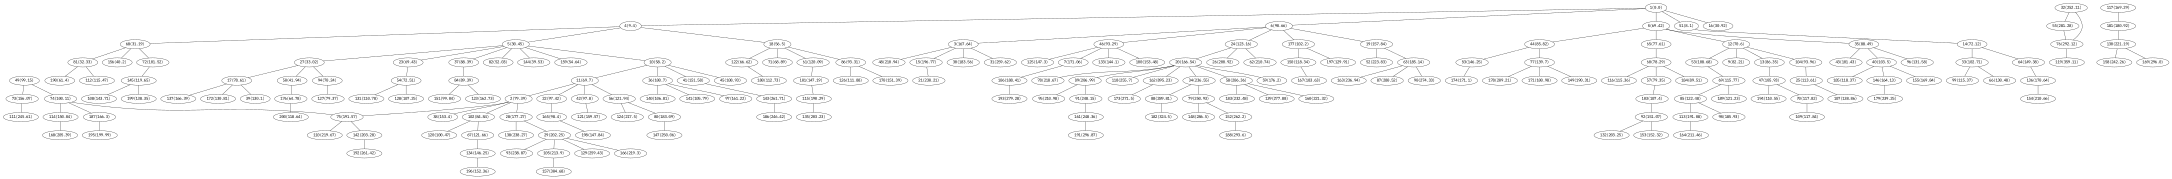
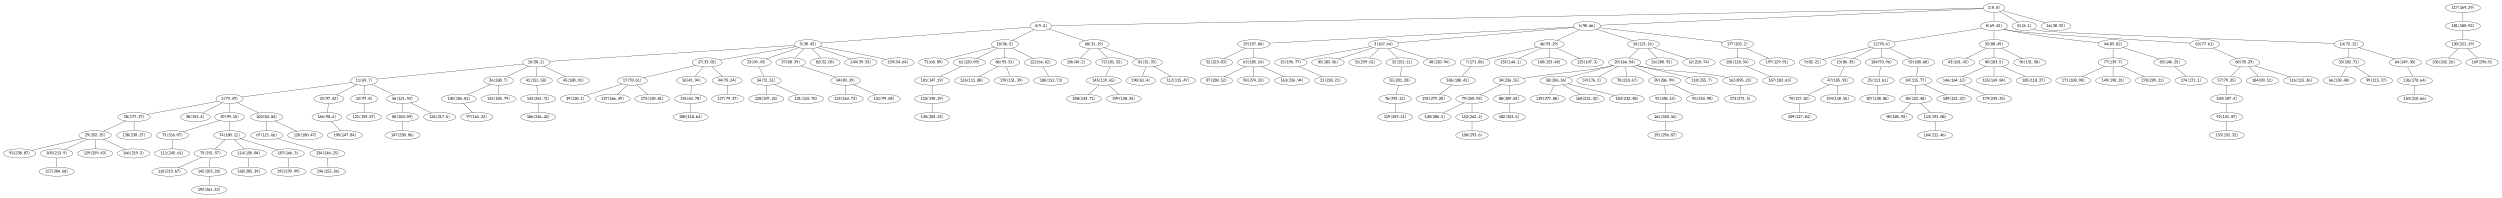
  graph {
    fontname="IBM Plex Mono"
    node [fontname="IBM Plex Mono"]
    edge [fontname="IBM Plex Mono"]
    n1 [label="1(0.0)"]
    n2 [label="4(9.4)"]
    n3 [label="6(90.66)"]
    n4 [label="8(69.42)"]
    n5 [label="51(8.1)"]
    n6 [label="16(30.92)"]
    n7 [label="5(30.45)"]
    n8 [label="18(56.5)"]
    n9 [label="68(31.19)"]
    n10 [label="19(157.84)"]
    n11 [label="3(167.64)"]
    n12 [label="46(93.29)"]
    n13 [label="24(123.16)"]
    n14 [label="177(102.2)"]
    n15 [label="12(70.6)"]
    n16 [label="35(88.49)"]
    n17 [label="44(85.82)"]
    n18 [label="65(77.61)"]
    n19 [label="14(72.12)"]
    n20 [label="10(58.2)"]
    n21 [label="27(33.02)"]
    n22 [label="23(69.43)"]
    n23 [label="37(88.39)"]
    n24 [label="82(52.03)"]
    n25 [label="144(39.53)"]
    n26 [label="159(54.64)"]
    n27 [label="71(68.89)"]
    n28 [label="61(120.09)"]
    n29 [label="86(93.31)"]
    n30 [label="122(66.62)"]
    n31 [label="156(40.2)"]
    n32 [label="72(101.52)"]
    n33 [label="81(32.33)"]
    n34 [label="52(223.83)"]
    n35 [label="63(185.14)"]
    n36 [label="15(196.77)"]
    n37 [label="30(183.56)"]
    n38 [label="31(259.62)"]
    n39 [label="32(252.11)"]
    n40 [label="48(210.94)"]
    n41 [label="7(171.06)"]
    n42 [label="133(144.1)"]
    n43 [label="100(153.48)"]
    n44 [label="125(147.3)"]
    n45 [label="20(166.54)"]
    n46 [label="26(200.92)"]
    n47 [label="62(210.74)"]
    n48 [label="150(118.34)"]
    n49 [label="197(129.91)"]
    n50 [label="9(82.21)"]
    n51 [label="13(86.35)"]
    n52 [label="104(93.96)"]
    n53 [label="53(108.68)"]
    n54 [label="43(101.43)"]
    n55 [label="40(103.5)"]
    n56 [label="96(131.58)"]
    n57 [label="77(139.7)"]
    n58 [label="83(146.25)"]
    n59 [label="60(78.29)"]
    n60 [label="33(102.71)"]
    n61 [label="64(149.38)"]
    n62 [label="66(130.48)"]
    n63 [label="99(115.37)"]
    n64 [label="136(170.64)"]
    n65 [label="11(69.7)"]
    n66 [label="2(79.39)"]
    n67 [label="22(97.42)"]
    n68 [label="42(97.8)"]
    n69 [label="56(121.94)"]
    n70 [label="28(177.27)"]
    n71 [label="38(153.4)"]
    n72 [label="49(99.15)"]
    n73 [label="102(84.84)"]
    n74 [label="165(98.4)"]
    n75 [label="121(159.57)"]
    n76 [label="80(183.09)"]
    n77 [label="124(217.5)"]
    n78 [label="29(202.25)"]
    n79 [label="138(238.27)"]
    n80 [label="73(156.07)"]
    n81 [label="74(100.11)"]
    n82 [label="67(121.66)"]
    n83 [label="120(100.47)"]
    n84 [label="36(100.7)"]
    n85 [label="41(151.58)"]
    n86 [label="45(108.93)"]
    n87 [label="17(78.61)"]
    n88 [label="50(41.94)"]
    n89 [label="94(70.24)"]
    n90 [label="54(72.51)"]
    n91 [label="84(89.39)"]
    n92 [label="101(147.19)"]
    n93 [label="126(111.88)"]
    n94 [label="170(151.39)"]
    n95 [label="180(112.73)"]
    n96 [label="145(119.65)"]
    n97 [label="190(61.4)"]
    n98 [label="112(115.47)"]
    n99 [label="97(161.22)"]
    n100 [label="140(106.81)"]
    n101 [label="141(105.79)"]
    n102 [label="143(261.71)"]
    n103 [label="39(130.1)"]
    n104 [label="137(166.39)"]
    n105 [label="172(130.81)"]
    n106 [label="176(64.78)"]
    n107 [label="127(79.37)"]
    n108 [label="128(107.25)"]
    n109 [label="131(110.78)"]
    n110 [label="123(162.73)"]
    n111 [label="151(99.04)"]
    n112 [label="200(118.64)"]
    n113 [label="108(143.71)"]
    n114 [label="199(138.35)"]
    n115 [label="115(190.29)"]
    n116 [label="117(169.29)"]
    n117 [label="181(180.92)"]
    n118 [label="186(246.42)"]
    n119 [label="47(105.93)"]
    n120 [label="25(113.61)"]
    n121 [label="69(115.77)"]
    n122 [label="70(117.82)"]
    n123 [label="194(110.55)"]
    n124 [label="146(164.13)"]
    n125 [label="155(169.84)"]
    n126 [label="185(118.37)"]
    n127 [label="171(100.98)"]
    n128 [label="149(190.31)"]
    n129 [label="178(209.21)"]
    n130 [label="174(171.1)"]
    n131 [label="57(79.35)"]
    n132 [label="184(89.51)"]
    n133 [label="116(115.36)"]
    n134 [label="103(107.4)"]
    n135 [label="92(151.07)"]
    n136 [label="198(147.84)"]
    n137 [label="147(250.06)"]
    n138 [label="107(138.86)"]
    n139 [label="85(122.48)"]
    n140 [label="189(121.23)"]
    n141 [label="154(210.66)"]
    n142 [label="153(152.32)"]
-   n143 [label="132(203.25)"]
    n144 [label="93(238.87)"]
    n145 [label="105(213.9)"]
    n146 [label="129(259.43)"]
    n147 [label="166(219.3)"]
    n148 [label="111(245.61)"]
    n149 [label="75(191.57)"]
    n150 [label="114(150.04)"]
    n151 [label="187(166.3)"]
    n152 [label="134(146.25)"]
    n153 [label="196(152.36)"]
    n154 [label="87(280.52)"]
    n155 [label="90(274.33)"]
    n156 [label="163(236.94)"]
    n157 [label="109(117.84)"]
    n158 [label="98(185.93)"]
    n159 [label="113(191.08)"]
    n160 [label="179(239.25)"]
    n161 [label="21(230.21)"]
    n162 [label="55(281.28)"]
    n163 [label="106(188.41)"]
    n164 [label="193(279.28)"]
    n165 [label="34(236.55)"]
    n166 [label="58(206.36)"]
    n167 [label="59(176.2)"]
    n168 [label="78(218.67)"]
    n169 [label="89(206.99)"]
    n170 [label="118(255.7)"]
    n171 [label="162(895.23)"]
    n172 [label="79(250.93)"]
    n173 [label="88(289.81)"]
    n174 [label="139(277.88)"]
    n175 [label="160(221.32)"]
    n176 [label="183(232.48)"]
    n177 [label="91(248.15)"]
    n178 [label="95(210.98)"]
    n179 [label="173(271.5)"]
    n180 [label="167(183.63)"]
    n181 [label="135(203.23)"]
    n182 [label="130(221.19)"]
    n183 [label="110(219.67)"]
    n184 [label="142(203.28)"]
    n185 [label="168(205.39)"]
    n186 [label="195(199.99)"]
    n187 [label="192(261.42)"]
    n188 [label="164(211.46)"]
    n189 [label="148(286.5)"]
    n190 [label="152(262.2)"]
    n191 [label="182(324.5)"]
    n192 [label="161(248.36)"]
    n193 [label="157(304.68)"]
    n194 [label="76(292.12)"]
    n195 [label="158(242.26)"]
    n196 [label="169(296.0)"]
    n197 [label="191(296.87)"]
    n198 [label="188(293.6)"]
    n199 [label="119(359.11)"]
    n1 -- n2
    n1 -- n3
    n1 -- n4
    n1 -- n5
    n1 -- n6
    n2 -- n7
    n2 -- n8
    n2 -- n9
    n3 -- n10
    n3 -- n11
    n3 -- n12
    n3 -- n13
    n3 -- n14
    n4 -- n15
    n4 -- n16
    n4 -- n17
    n4 -- n18
    n5 -- n19
    n7 -- n20
    n7 -- n21
    n7 -- n22
    n7 -- n23
    n7 -- n24
    n7 -- n25
    n7 -- n26
    n8 -- n27
    n8 -- n28
    n8 -- n29
    n8 -- n30
    n9 -- n31
    n9 -- n32
    n9 -- n33
    n10 -- n34
    n10 -- n35
    n11 -- n36
    n11 -- n37
    n11 -- n38
-   n194 -- n39
+   n11 -- n39
    n11 -- n40
    n12 -- n41
    n12 -- n42
    n12 -- n43
    n12 -- n44
    n13 -- n45
    n13 -- n46
    n13 -- n47
    n14 -- n48
    n14 -- n49
    n15 -- n50
    n15 -- n51
    n15 -- n52
    n15 -- n53
    n16 -- n54
    n16 -- n55
    n16 -- n56
    n17 -- n57
    n17 -- n58
    n18 -- n59
    n19 -- n60
    n19 -- n61
    n20 -- n65
    n20 -- n84
    n20 -- n85
    n20 -- n86
    n21 -- n87
    n21 -- n88
    n21 -- n89
    n22 -- n90
    n23 -- n91
    n28 -- n92
    n29 -- n93
    n29 -- n94
    n30 -- n95
    n32 -- n96
    n33 -- n97
    n33 -- n98
    n35 -- n154
    n35 -- n155
    n35 -- n156
    n36 -- n161
    n39 -- n162
    n41 -- n163
    n45 -- n165
    n45 -- n166
    n45 -- n167
    n45 -- n168
    n45 -- n169
    n45 -- n170
    n45 -- n171
    n48 -- n180
    n51 -- n119
    n52 -- n120
    n53 -- n121
    n55 -- n124
    n55 -- n125
    n55 -- n126
    n57 -- n127
    n57 -- n128
    n57 -- n129
    n58 -- n130
    n59 -- n131
    n59 -- n132
    n59 -- n133
    n60 -- n62
    n60 -- n63
    n61 -- n64
    n64 -- n141
    n65 -- n66
    n65 -- n67
    n65 -- n68
    n65 -- n69
    n66 -- n70
    n66 -- n71
-   n66 -- n149
+   n66 -- n72
    n66 -- n73
    n67 -- n74
    n68 -- n75
    n69 -- n76
    n69 -- n77
    n70 -- n78
    n70 -- n79
    n72 -- n80
    n72 -- n81
    n73 -- n82
    n73 -- n83
    n74 -- n136
    n76 -- n137
    n78 -- n144
    n78 -- n145
    n78 -- n146
    n78 -- n147
    n80 -- n148
    n81 -- n149
    n81 -- n150
    n81 -- n151
    n82 -- n152
-   n84 -- n99
+   n100 -- n99
    n84 -- n100
    n84 -- n101
    n85 -- n102
    n87 -- n103
    n87 -- n104
    n87 -- n105
    n88 -- n106
    n89 -- n107
    n90 -- n108
    n90 -- n109
    n91 -- n110
    n91 -- n111
    n92 -- n115
    n96 -- n113
    n96 -- n114
    n102 -- n118
    n106 -- n112
    n115 -- n181
    n116 -- n117
    n117 -- n182
    n119 -- n122
    n119 -- n123
    n120 -- n138
    n121 -- n139
    n121 -- n140
    n122 -- n157
    n124 -- n160
    n131 -- n134
    n134 -- n135
    n135 -- n142
-   n135 -- n143
    n139 -- n158
    n139 -- n159
    n145 -- n193
    n149 -- n183
    n149 -- n184
    n150 -- n185
    n151 -- n186
    n152 -- n153
    n159 -- n188
    n162 -- n194
    n163 -- n164
    n165 -- n172
    n165 -- n173
    n166 -- n174
    n166 -- n175
    n166 -- n176
    n169 -- n177
    n169 -- n178
    n171 -- n179
    n172 -- n189
    n172 -- n190
    n173 -- n191
    n177 -- n192
    n182 -- n195
    n182 -- n196
    n184 -- n187
    n190 -- n198
    n192 -- n197
    n194 -- n199
  }
